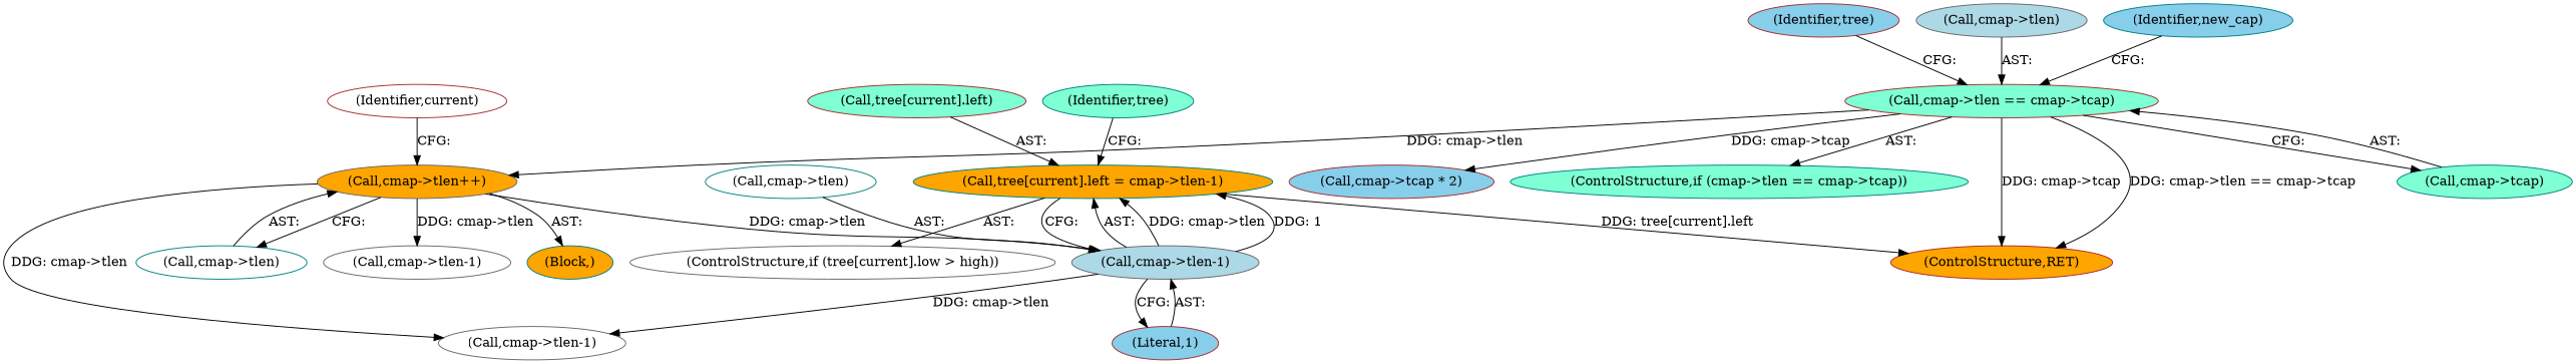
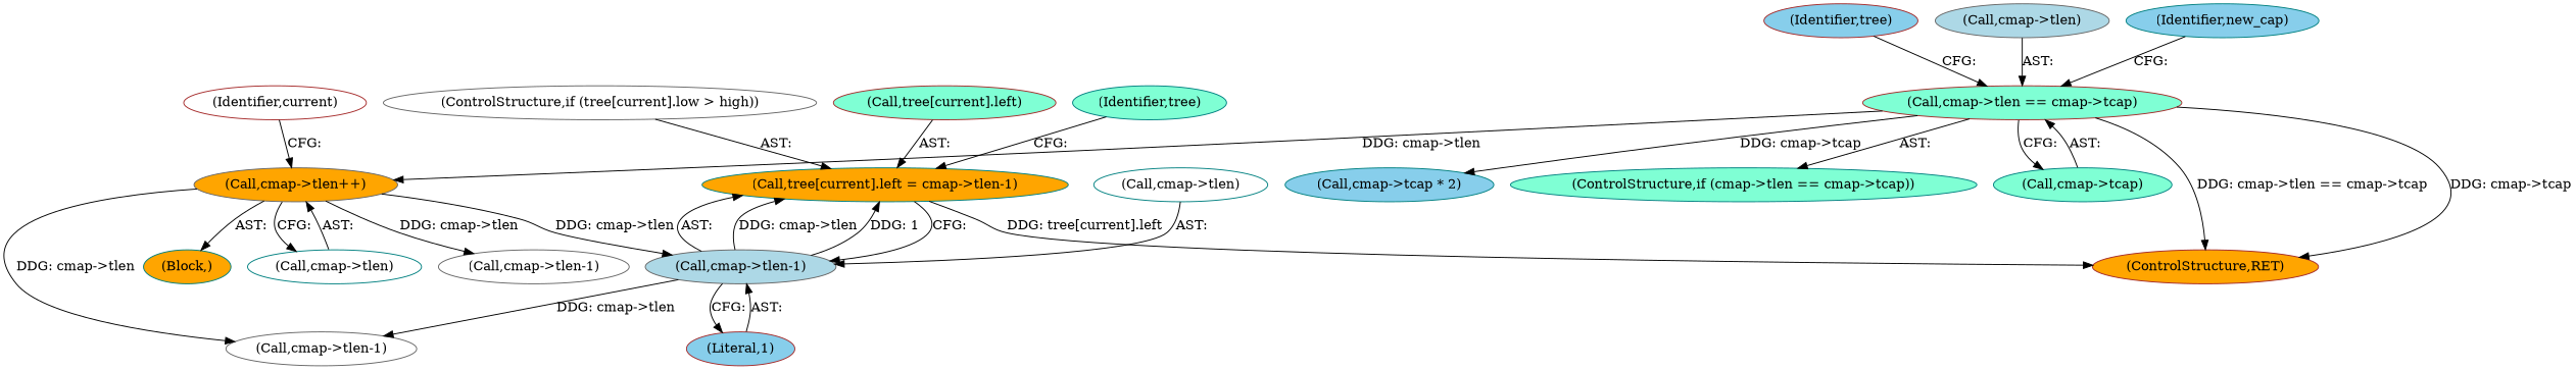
  digraph {
    node [color=teal fillcolor=white style=filled]
    n1 [fillcolor=orange label="(Call,tree[current].left = cmap->tlen-1)"]
    n2 [color=gray40 fillcolor=lightblue label="(Call,cmap->tlen-1)"]
    n3 [color=gray40 label="(ControlStructure,if (tree[current].low > high))"]
    n4 [color=brown fillcolor=orange label="(ControlStructure,RET)"]
    n5 [color=gray40 label="(Call,cmap->tlen-1)"]
    n6 [color=brown fillcolor=skyblue label="(Literal,1)"]
    n7 [color=gray40 fillcolor=orange label="(Call,cmap->tlen++)"]
    n8 [label="(Call,cmap->tlen)"]
    n9 [color=gray40 label="(Call,cmap->tlen-1)"]
    n10 [fillcolor=orange label="(Block,)"]
    n11 [color=brown fillcolor=aquamarine label="(Call,cmap->tlen == cmap->tcap)"]
    n12 [fillcolor=aquamarine label="(Call,cmap->tcap)"]
-   n13 [color=brown fillcolor=skyblue label="(Call,cmap->tcap * 2)"]
+   n13 [fillcolor=skyblue label="(Call,cmap->tcap * 2)"]
    n14 [fillcolor=aquamarine label="(ControlStructure,if (cmap->tlen == cmap->tcap))"]
    n15 [color=brown fillcolor=skyblue label="(Identifier,tree)"]
    n16 [color=brown fillcolor=aquamarine label="(Call,tree[current].left)"]
    n17 [color=gray40 fillcolor=lightblue label="(Call,cmap->tlen)"]
    n18 [label="(Call,cmap->tlen)"]
    n19 [color=brown label="(Identifier,current)"]
    n20 [fillcolor=skyblue label="(Identifier,new_cap)"]
    n21 [fillcolor=aquamarine label="(Identifier,tree)"]
    n1 -> n2 [label="CFG: "]
-   n1 -> n3 [label="AST: "]
+   n3 -> n1 [label="AST: "]
    n1 -> n4 [label="DDG: tree[current].left"]
    n2 -> n1 [label="AST: "]
    n2 -> n1 [label="DDG: cmap->tlen"]
    n2 -> n1 [label="DDG: 1"]
    n2 -> n5 [label="DDG: cmap->tlen"]
    n2 -> n6 [label="CFG: "]
    n6 -> n2 [label="AST: "]
    n7 -> n2 [label="DDG: cmap->tlen"]
    n7 -> n5 [label="DDG: cmap->tlen"]
    n7 -> n8 [label="CFG: "]
    n7 -> n9 [label="DDG: cmap->tlen"]
    n7 -> n10 [label="AST: "]
    n8 -> n7 [label="AST: "]
    n11 -> n4 [label="DDG: cmap->tcap"]
    n11 -> n4 [label="DDG: cmap->tlen == cmap->tcap"]
    n11 -> n7 [label="DDG: cmap->tlen"]
    n11 -> n12 [label="CFG: "]
    n11 -> n13 [label="DDG: cmap->tcap"]
    n11 -> n14 [label="AST: "]
    n12 -> n11 [label="AST: "]
    n15 -> n11 [label="CFG: "]
    n16 -> n1 [label="AST: "]
    n17 -> n11 [label="AST: "]
    n18 -> n2 [label="AST: "]
    n19 -> n7 [label="CFG: "]
    n20 -> n11 [label="CFG: "]
    n21 -> n1 [label="CFG: "]
  }
